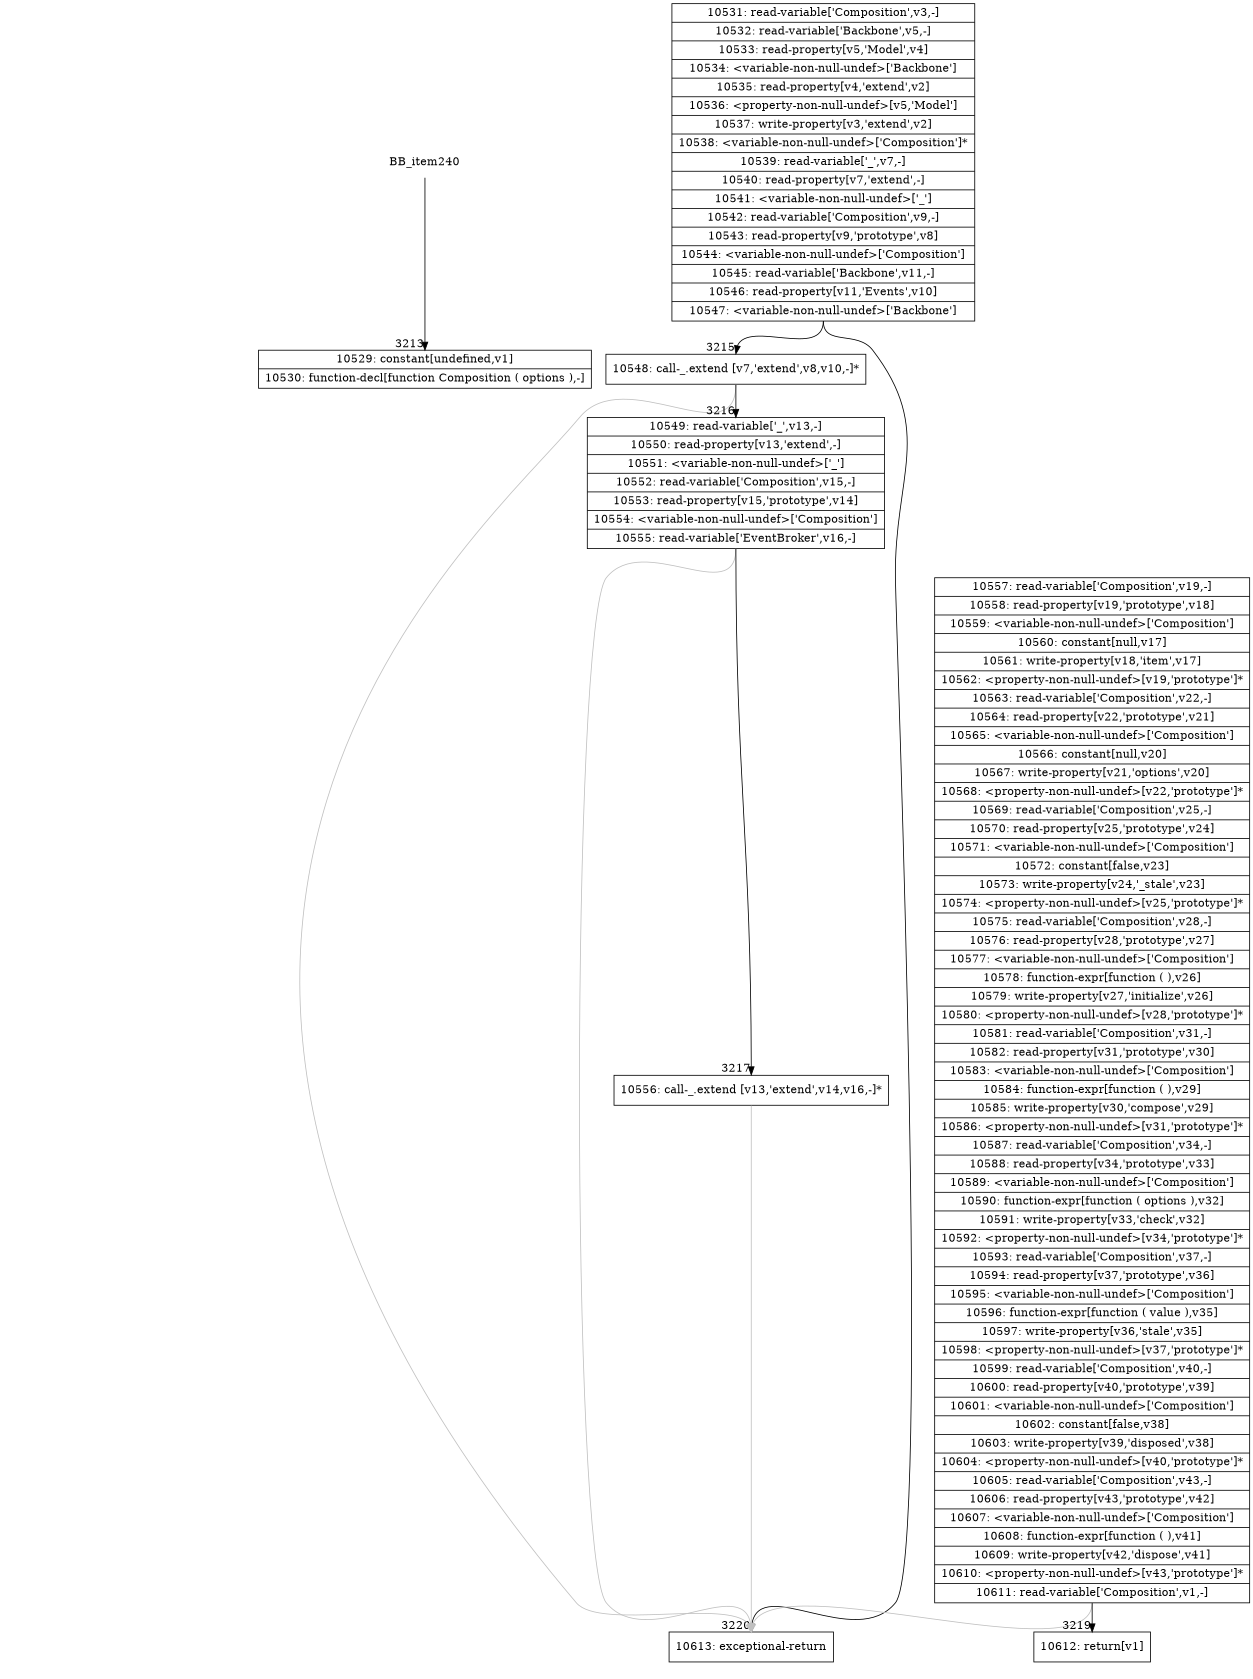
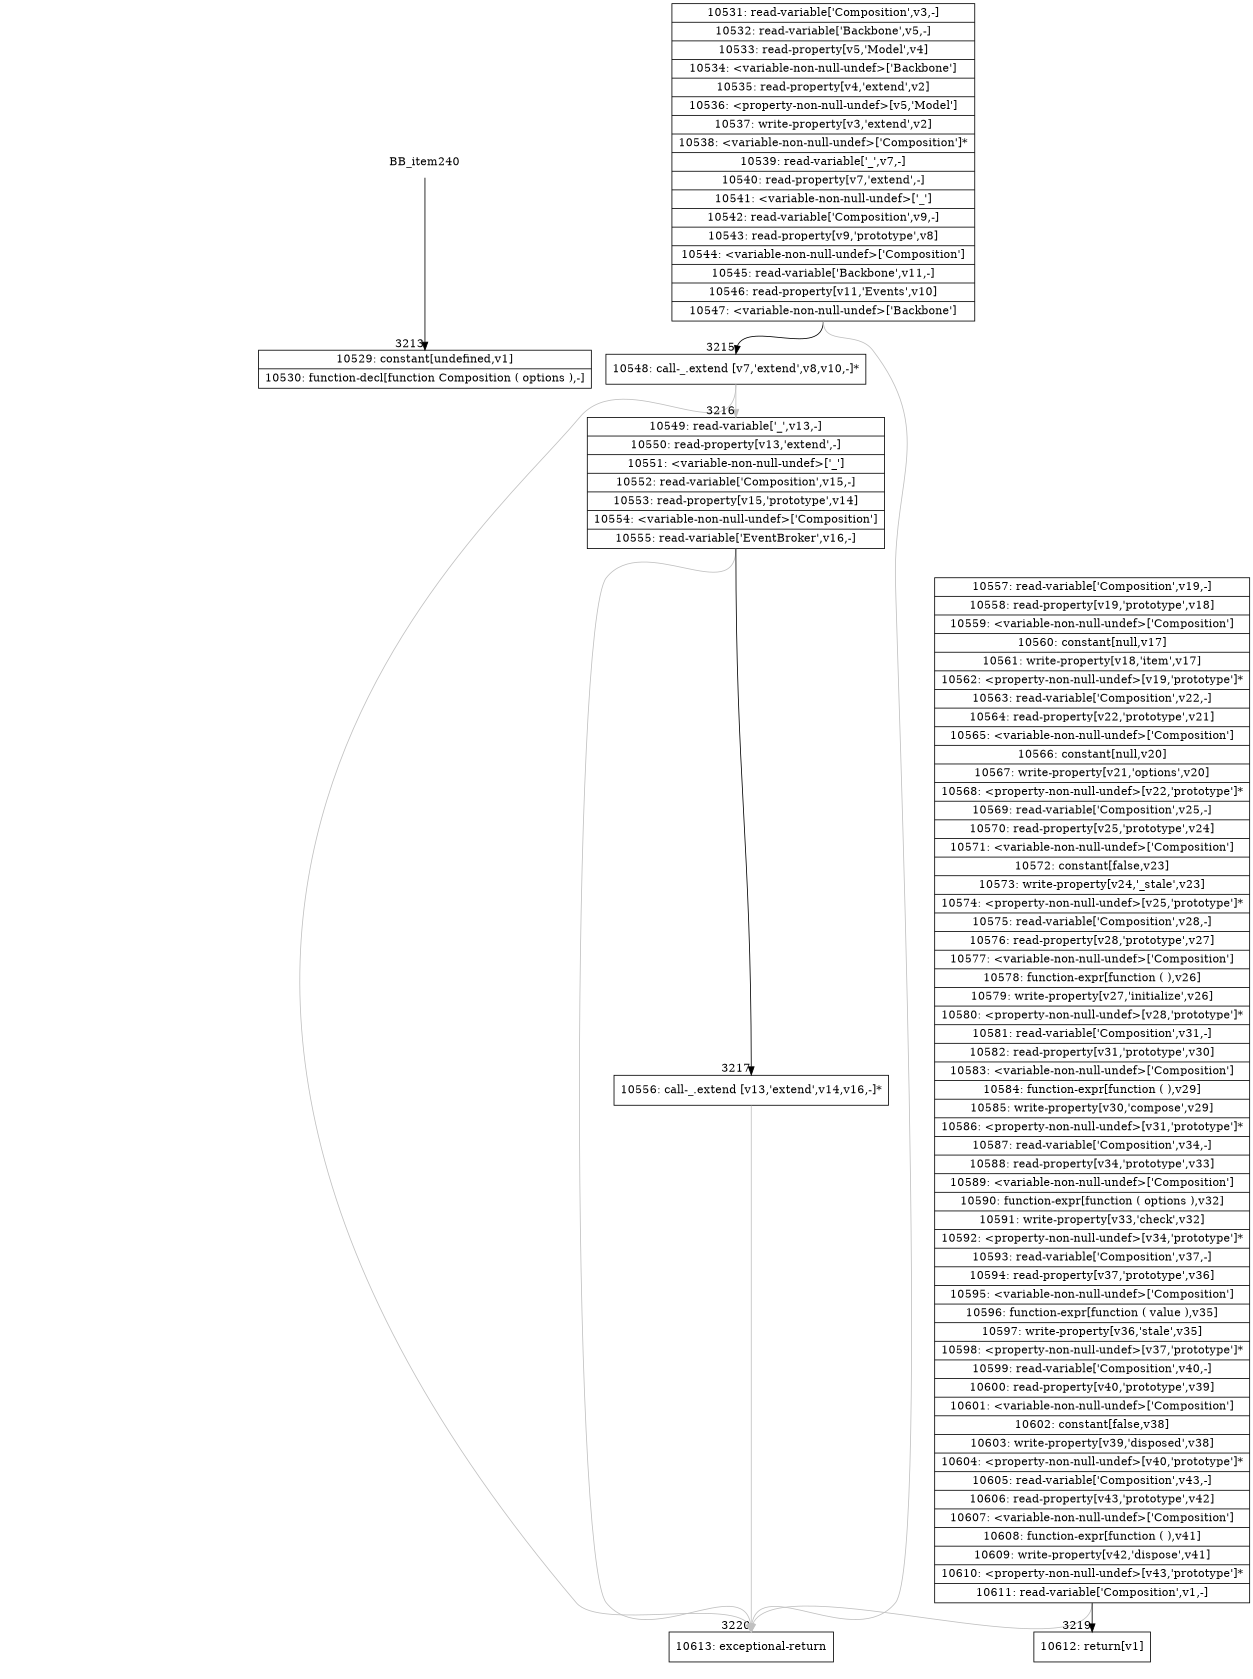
  digraph {
    rankdir=TD
    node [shape=record]
    edge [headport=n tailport=s]
    n1 [label=BB_item240 shape=none]
    n2 [label="{10529: constant[undefined,v1]|10530: function-decl[function Composition ( options ),-]}"]
    n3 [label="{10531: read-variable['Composition',v3,-]|10532: read-variable['Backbone',v5,-]|10533: read-property[v5,'Model',v4]|10534: \<variable-non-null-undef\>['Backbone']|10535: read-property[v4,'extend',v2]|10536: \<property-non-null-undef\>[v5,'Model']|10537: write-property[v3,'extend',v2]|10538: \<variable-non-null-undef\>['Composition']*|10539: read-variable['_',v7,-]|10540: read-property[v7,'extend',-]|10541: \<variable-non-null-undef\>['_']|10542: read-variable['Composition',v9,-]|10543: read-property[v9,'prototype',v8]|10544: \<variable-non-null-undef\>['Composition']|10545: read-variable['Backbone',v11,-]|10546: read-property[v11,'Events',v10]|10547: \<variable-non-null-undef\>['Backbone']}"]
    n4 [label="{10548: call-_.extend [v7,'extend',v8,v10,-]*}"]
    n5 [label="{10613: exceptional-return}"]
    n6 [label="{10549: read-variable['_',v13,-]|10550: read-property[v13,'extend',-]|10551: \<variable-non-null-undef\>['_']|10552: read-variable['Composition',v15,-]|10553: read-property[v15,'prototype',v14]|10554: \<variable-non-null-undef\>['Composition']|10555: read-variable['EventBroker',v16,-]}"]
    n7 [label="{10556: call-_.extend [v13,'extend',v14,v16,-]*}"]
    n8 [label="{10557: read-variable['Composition',v19,-]|10558: read-property[v19,'prototype',v18]|10559: \<variable-non-null-undef\>['Composition']|10560: constant[null,v17]|10561: write-property[v18,'item',v17]|10562: \<property-non-null-undef\>[v19,'prototype']*|10563: read-variable['Composition',v22,-]|10564: read-property[v22,'prototype',v21]|10565: \<variable-non-null-undef\>['Composition']|10566: constant[null,v20]|10567: write-property[v21,'options',v20]|10568: \<property-non-null-undef\>[v22,'prototype']*|10569: read-variable['Composition',v25,-]|10570: read-property[v25,'prototype',v24]|10571: \<variable-non-null-undef\>['Composition']|10572: constant[false,v23]|10573: write-property[v24,'_stale',v23]|10574: \<property-non-null-undef\>[v25,'prototype']*|10575: read-variable['Composition',v28,-]|10576: read-property[v28,'prototype',v27]|10577: \<variable-non-null-undef\>['Composition']|10578: function-expr[function ( ),v26]|10579: write-property[v27,'initialize',v26]|10580: \<property-non-null-undef\>[v28,'prototype']*|10581: read-variable['Composition',v31,-]|10582: read-property[v31,'prototype',v30]|10583: \<variable-non-null-undef\>['Composition']|10584: function-expr[function ( ),v29]|10585: write-property[v30,'compose',v29]|10586: \<property-non-null-undef\>[v31,'prototype']*|10587: read-variable['Composition',v34,-]|10588: read-property[v34,'prototype',v33]|10589: \<variable-non-null-undef\>['Composition']|10590: function-expr[function ( options ),v32]|10591: write-property[v33,'check',v32]|10592: \<property-non-null-undef\>[v34,'prototype']*|10593: read-variable['Composition',v37,-]|10594: read-property[v37,'prototype',v36]|10595: \<variable-non-null-undef\>['Composition']|10596: function-expr[function ( value ),v35]|10597: write-property[v36,'stale',v35]|10598: \<property-non-null-undef\>[v37,'prototype']*|10599: read-variable['Composition',v40,-]|10600: read-property[v40,'prototype',v39]|10601: \<variable-non-null-undef\>['Composition']|10602: constant[false,v38]|10603: write-property[v39,'disposed',v38]|10604: \<property-non-null-undef\>[v40,'prototype']*|10605: read-variable['Composition',v43,-]|10606: read-property[v43,'prototype',v42]|10607: \<variable-non-null-undef\>['Composition']|10608: function-expr[function ( ),v41]|10609: write-property[v42,'dispose',v41]|10610: \<property-non-null-undef\>[v43,'prototype']*|10611: read-variable['Composition',v1,-]}"]
    n9 [label="{10612: return[v1]}"]
    n1 -> n2 [headlabel="    3213"]
    n3 -> n4 [headlabel="      3215"]
-   n3 -> n5 [color=black headlabel="      3220"]
+   n3 -> n5 [color=gray headlabel="      3220"]
    n4 -> n5 [color=gray]
-   n4 -> n6 [headlabel="      3216"]
+   n4 -> n6 [headlabel="      3216" color=gray]
    n6 -> n5 [color=gray]
    n6 -> n7 [headlabel="      3217"]
    n7 -> n5 [color=gray]
    n8 -> n5 [color=gray]
    n8 -> n9 [headlabel="      3219"]
  }
